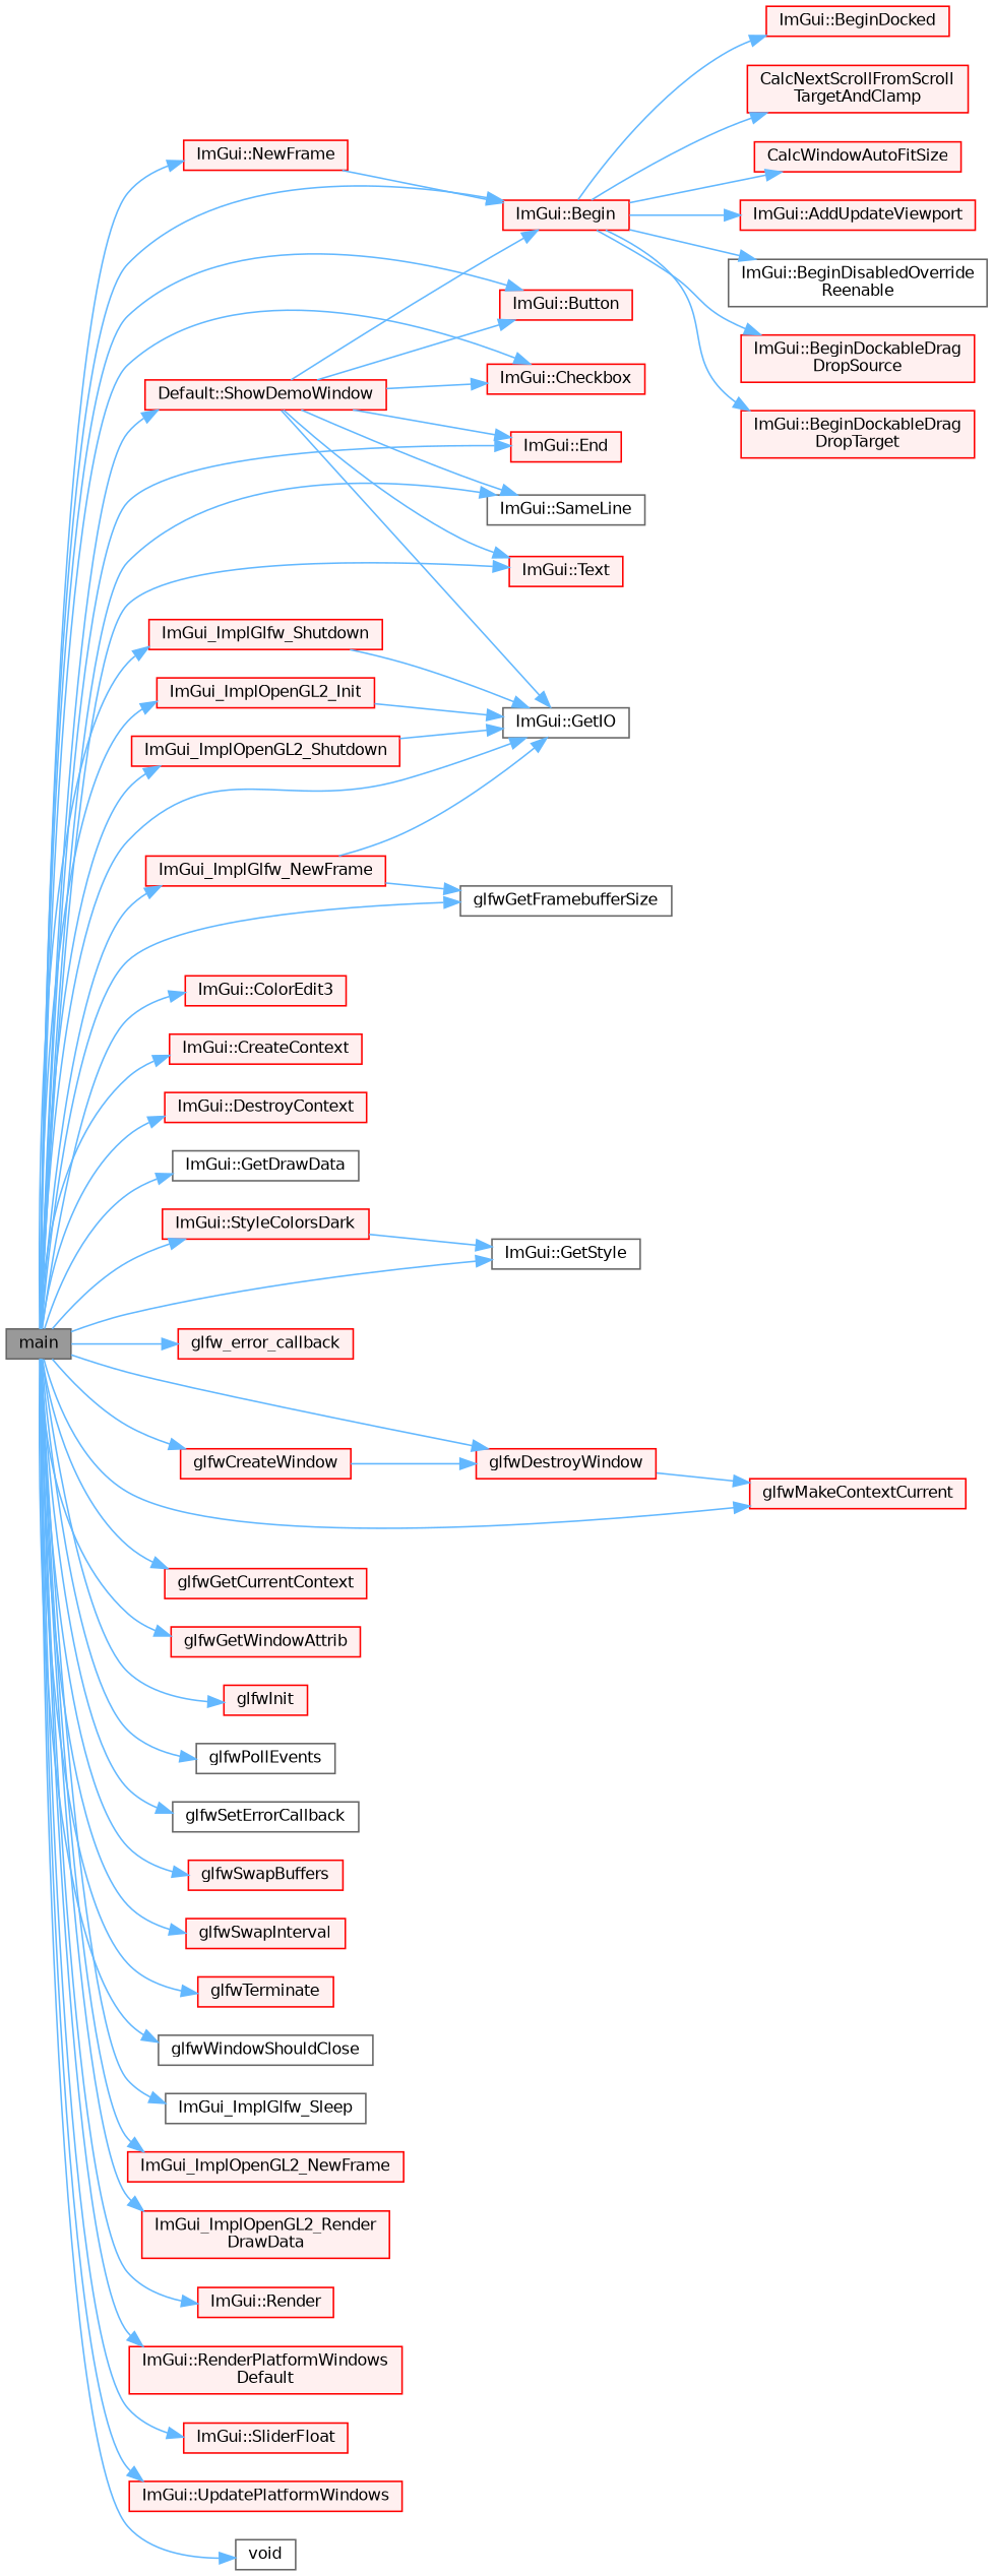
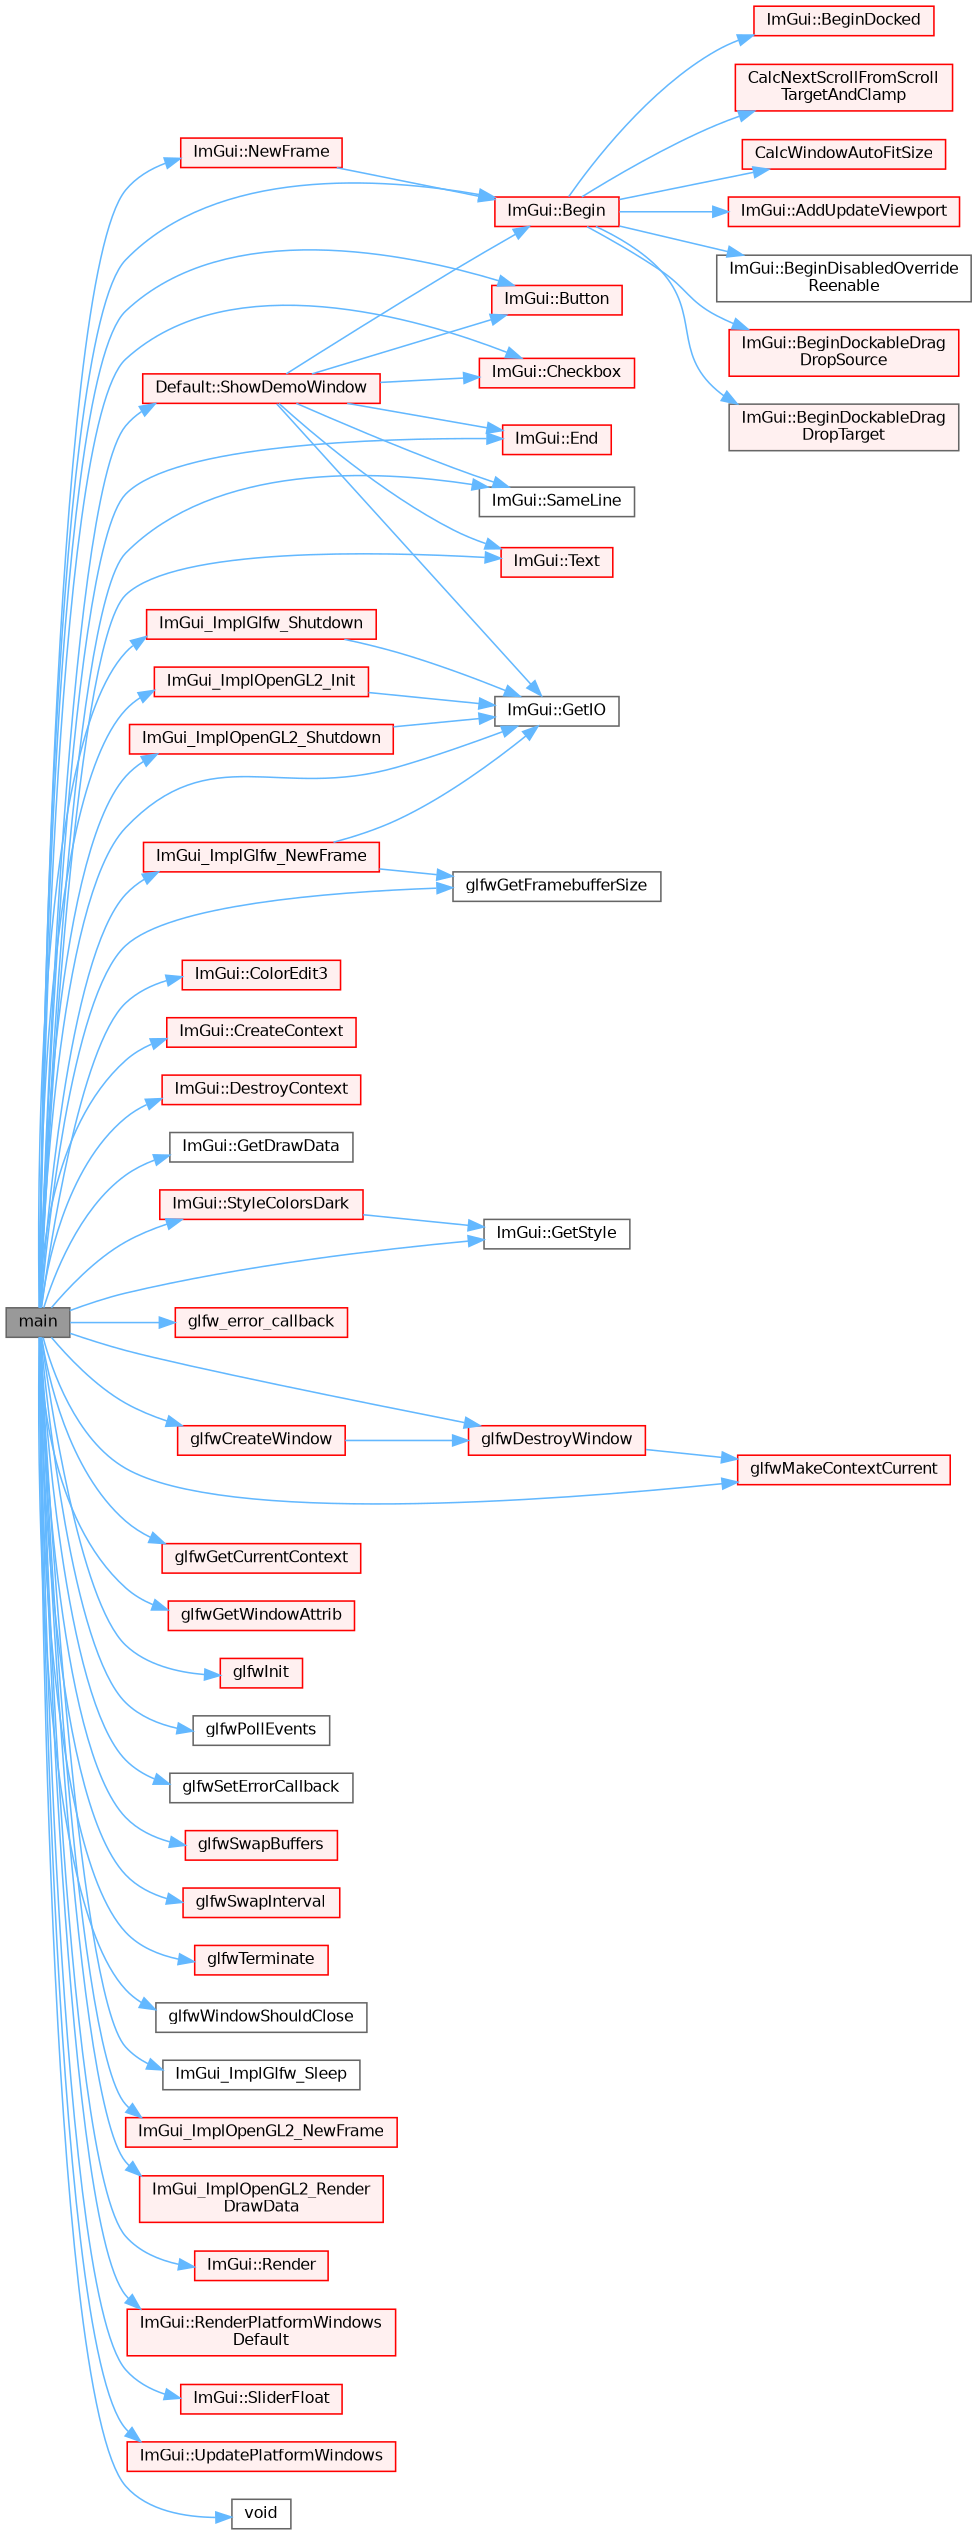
  digraph {
    rankdir=LR
    node [color=red fillcolor="#FFF0F0" fontname=Helvetica fontsize=10 shape=box style=filled]
    edge [color=steelblue1 fontname=Helvetica fontsize=10 labelfontname=Helvetica labelfontsize=10 style=solid]
    n1 [color=gray40 fillcolor=grey60 fontcolor=black height=0.2 label=main width=0.4]
    n2 [height=0.2 label="ImGui::Begin" width=0.4]
    n3 [height=0.2 label="ImGui::Button" width=0.4]
    n4 [height=0.2 label="ImGui::Checkbox" width=0.4]
    n5 [height=0.2 label="ImGui::ColorEdit3" width=0.4]
    n6 [height=0.2 label="ImGui::CreateContext" width=0.4]
    n7 [height=0.2 label="ImGui::DestroyContext" width=0.4]
    n8 [height=0.2 label="ImGui::End" width=0.4]
    n9 [color=grey40 fillcolor=white height=0.2 label="ImGui::GetDrawData" width=0.4]
    n10 [color=grey40 fillcolor=white height=0.2 label="ImGui::GetIO" width=0.4]
    n11 [color=grey40 fillcolor=white height=0.2 label="ImGui::GetStyle" width=0.4]
    n12 [height=0.2 label=glfw_error_callback width=0.4]
    n13 [height=0.2 label=glfwCreateWindow width=0.4]
    n14 [height=0.2 label=glfwDestroyWindow width=0.4]
    n15 [height=0.2 label=glfwMakeContextCurrent width=0.4]
    n16 [height=0.2 label=glfwGetCurrentContext width=0.4]
    n17 [color=grey40 fillcolor=white height=0.2 label=glfwGetFramebufferSize width=0.4]
    n18 [height=0.2 label=glfwGetWindowAttrib width=0.4]
    n19 [height=0.2 label=glfwInit width=0.4]
    n20 [color=grey40 fillcolor=white height=0.2 label=glfwPollEvents width=0.4]
    n21 [color=grey40 fillcolor=white height=0.2 label=glfwSetErrorCallback width=0.4]
    n22 [height=0.2 label=glfwSwapBuffers width=0.4]
    n23 [height=0.2 label=glfwSwapInterval width=0.4]
    n24 [height=0.2 label=glfwTerminate width=0.4]
    n25 [color=grey40 fillcolor=white height=0.2 label=glfwWindowShouldClose width=0.4]
    n26 [height=0.2 label=ImGui_ImplGlfw_NewFrame width=0.4]
    n27 [height=0.2 label=ImGui_ImplGlfw_Shutdown width=0.4]
    n28 [color=grey40 fillcolor=white height=0.2 label=ImGui_ImplGlfw_Sleep width=0.4]
    n29 [height=0.2 label=ImGui_ImplOpenGL2_Init width=0.4]
    n30 [height=0.2 label=ImGui_ImplOpenGL2_NewFrame width=0.4]
    n31 [height=0.2 label="ImGui_ImplOpenGL2_Render\lDrawData" width=0.4]
    n32 [height=0.2 label=ImGui_ImplOpenGL2_Shutdown width=0.4]
    n33 [height=0.2 label="ImGui::NewFrame" width=0.4]
    n34 [height=0.2 label="ImGui::Render" width=0.4]
    n35 [height=0.2 label="ImGui::RenderPlatformWindows\lDefault" width=0.4]
    n36 [color=grey40 fillcolor=white height=0.2 label="ImGui::SameLine" width=0.4]
    n37 [height=0.2 label="Default::ShowDemoWindow" width=0.4]
    n38 [height=0.2 label="ImGui::Text" width=0.4]
    n39 [height=0.2 label="ImGui::SliderFloat" width=0.4]
    n40 [height=0.2 label="ImGui::StyleColorsDark" width=0.4]
    n41 [height=0.2 label="ImGui::UpdatePlatformWindows" width=0.4]
    n42 [color=grey40 fillcolor=white height=0.2 label=void width=0.4]
    n43 [height=0.2 label="ImGui::AddUpdateViewport" width=0.4]
    n44 [color=grey40 fillcolor=white height=0.2 label="ImGui::BeginDisabledOverride\lReenable" width=0.4]
    n45 [height=0.2 label="ImGui::BeginDockableDrag\lDropSource" width=0.4]
-   n46 [height=0.2 label="ImGui::BeginDockableDrag\lDropTarget" width=0.4]
+   n46 [color=grey40 height=0.2 label="ImGui::BeginDockableDrag\lDropTarget" width=0.4]
    n47 [height=0.2 label="ImGui::BeginDocked" width=0.4]
    n48 [height=0.2 label="CalcNextScrollFromScroll\lTargetAndClamp" width=0.4]
    n49 [height=0.2 label=CalcWindowAutoFitSize width=0.4]
    n1 -> n2
    n1 -> n3
    n1 -> n4
    n1 -> n5
    n1 -> n6
    n1 -> n7
    n1 -> n8
    n1 -> n9
    n1 -> n10
    n1 -> n11
    n1 -> n12
    n1 -> n13
    n1 -> n14
    n1 -> n15
    n1 -> n16
    n1 -> n17
    n1 -> n18
    n1 -> n19
    n1 -> n20
    n1 -> n21
    n1 -> n22
    n1 -> n23
    n1 -> n24
    n1 -> n25
    n1 -> n26
    n1 -> n27
    n1 -> n28
    n1 -> n29
    n1 -> n30
    n1 -> n31
    n1 -> n32
    n1 -> n33
    n1 -> n34
    n1 -> n35
    n1 -> n36
    n1 -> n37
    n1 -> n38
    n1 -> n39
    n1 -> n40
    n1 -> n41
    n1 -> n42
    n2 -> n43
    n2 -> n44
    n2 -> n45
    n2 -> n46
    n2 -> n47
    n2 -> n48
    n2 -> n49
    n13 -> n14
    n14 -> n15
    n26 -> n10
    n26 -> n17
    n27 -> n10
    n29 -> n10
    n32 -> n10
    n33 -> n2
    n37 -> n2
    n37 -> n3
    n37 -> n4
    n37 -> n8
    n37 -> n10
    n37 -> n36
    n37 -> n38
    n40 -> n11
  }
